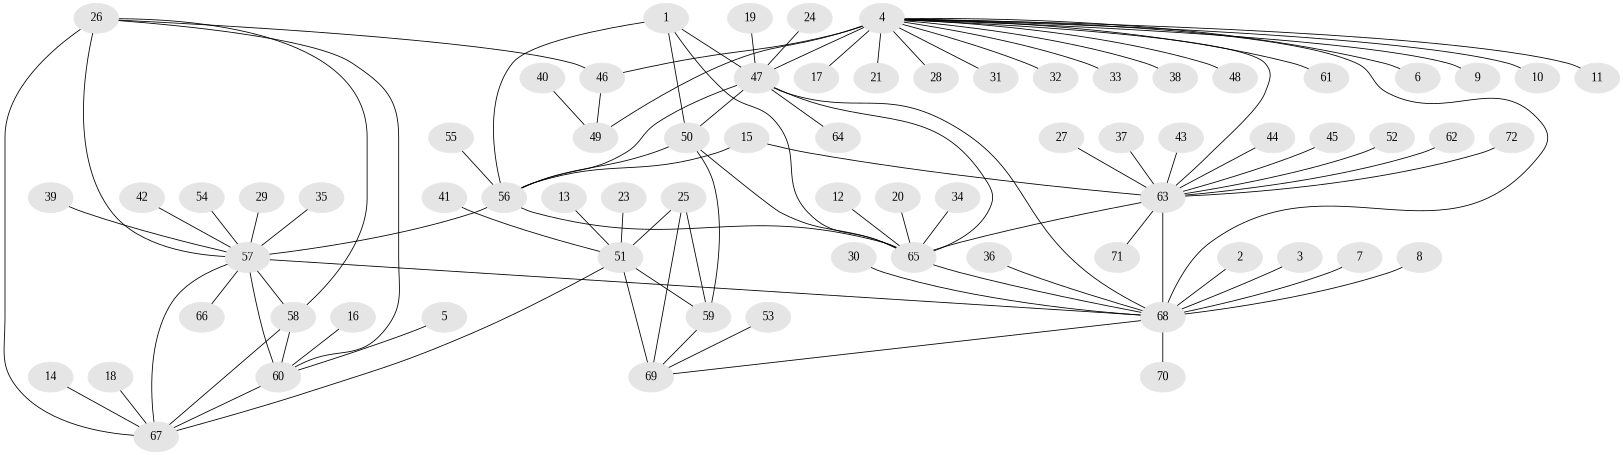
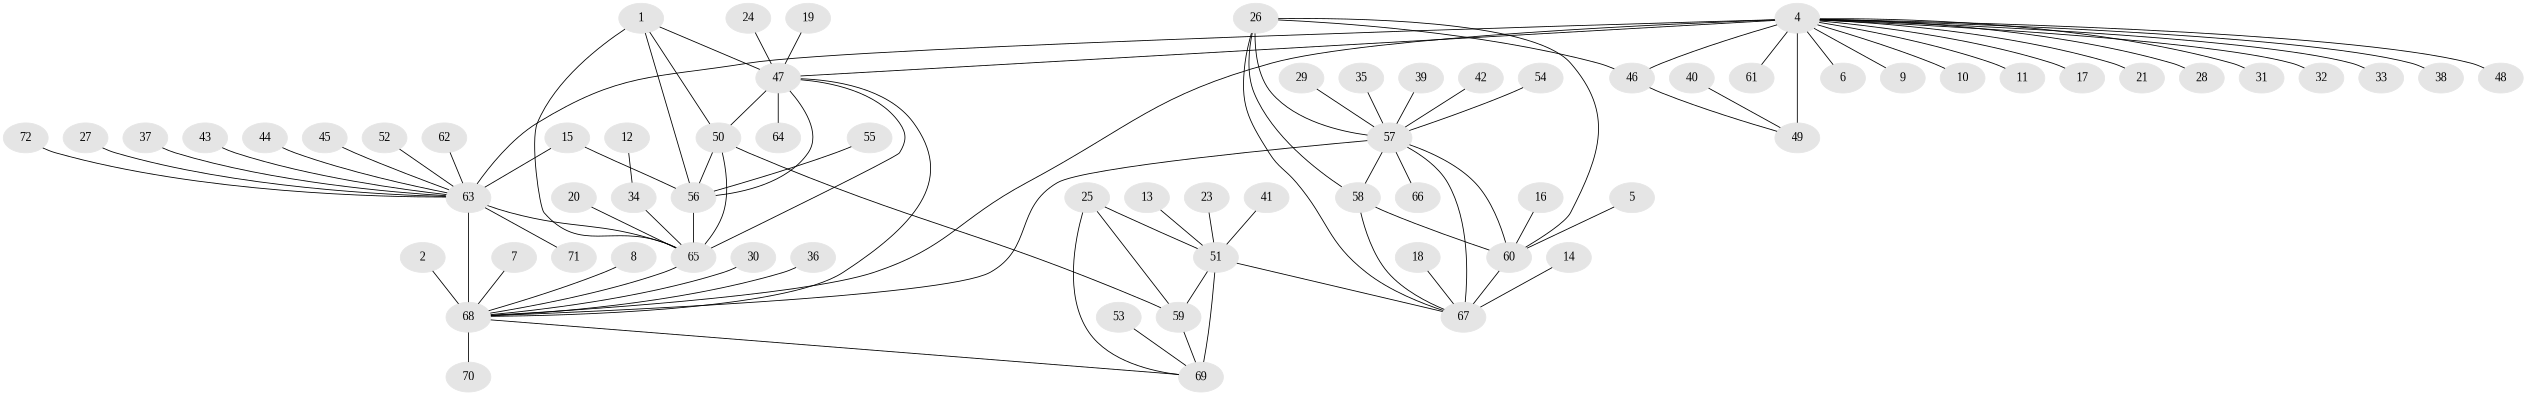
  graph {
    fontname="Liberation Serif"
    node [color=gray90 fontname="Liberation Serif" style=filled]
    edge [fontname="Liberation Serif" weight=1.0]
    1
    47
    50
    56
    65
    68
    64
    59
    57
    2
    69
    70
-   3
    4
    6
    9
    10
    11
    17
    21
    28
    31
    32
    33
    38
    46
    48
    49
    61
    63
    51
    67
    71
    5
    60
    7
    8
    12
    13
    14
    15
    16
    18
    19
    20
    n46 [label=72]
    23
    24
    25
    26
    58
    66
    27
    29
    30
    34
    35
    36
    37
    39
    40
    41
    42
    43
    44
    45
    52
    53
    54
    55
    62
    1 -- 47 [weight=2.0]
    1 -- 50 [weight=2.0]
    1 -- 56
    1 -- 65
    47 -- 50 [weight=4.0]
    47 -- 56 [weight=2.0]
    47 -- 65 [weight=2.0]
    47 -- 68
    47 -- 64
    50 -- 56 [weight=2.0]
    50 -- 65 [weight=2.0]
    50 -- 59
    56 -- 65
-   56 -- 57
    65 -- 68
    68 -- 69
    68 -- 70
    59 -- 69 [weight=2.0]
    57 -- 68 [weight=2.0]
    57 -- 67 [weight=3.0]
    57 -- 60 [weight=3.0]
    57 -- 58 [weight=3.0]
    57 -- 66
    2 -- 68
-   3 -- 68
    4 -- 47
    4 -- 68
    4 -- 6
    4 -- 9
    4 -- 10
    4 -- 11
    4 -- 17
    4 -- 21
    4 -- 28
    4 -- 31
    4 -- 32
    4 -- 33
    4 -- 38
    4 -- 46 [weight=5.0]
    4 -- 48
    4 -- 49 [weight=5.0]
    4 -- 61
    4 -- 63
    46 -- 49
    63 -- 65
    63 -- 68 [weight=10.0]
    63 -- 71
    51 -- 59 [weight=3.0]
    51 -- 69 [weight=6.0]
    51 -- 67
    5 -- 60
    60 -- 67
    7 -- 68
    8 -- 68
-   12 -- 65
+   12 -- 34
    13 -- 51
    14 -- 67
    15 -- 56
    15 -- 63
    16 -- 60
    18 -- 67
    19 -- 47
    20 -- 65
    n46 -- 63
    23 -- 51
    24 -- 47
    25 -- 59
    25 -- 69 [weight=2.0]
    25 -- 51 [weight=3.0]
    26 -- 57 [weight=3.0]
    26 -- 46
    26 -- 67
    26 -- 60
    26 -- 58
    58 -- 67
    58 -- 60
    27 -- 63
    29 -- 57
    30 -- 68
    34 -- 65
    35 -- 57
    36 -- 68
    37 -- 63
    39 -- 57
    40 -- 49
    41 -- 51
    42 -- 57
    43 -- 63
    44 -- 63
    45 -- 63
    52 -- 63
    53 -- 69
    54 -- 57
    55 -- 56
    62 -- 63
  }
